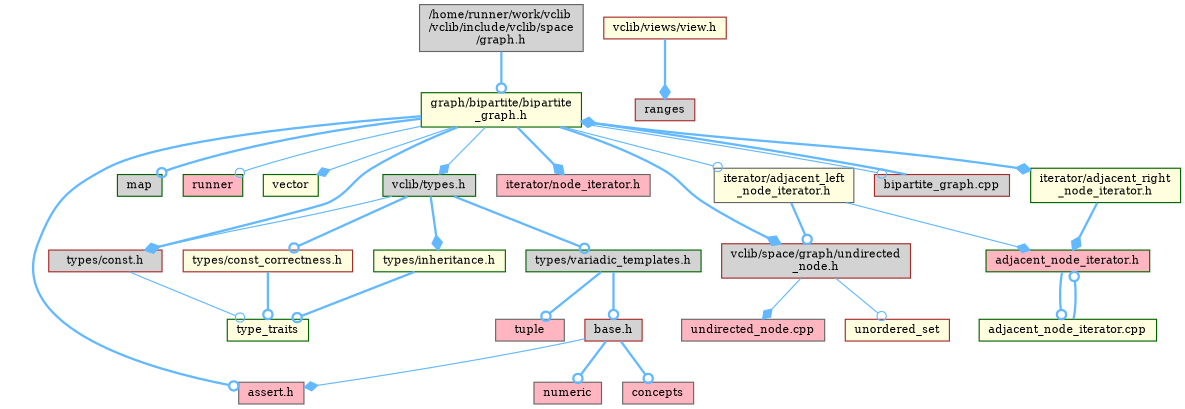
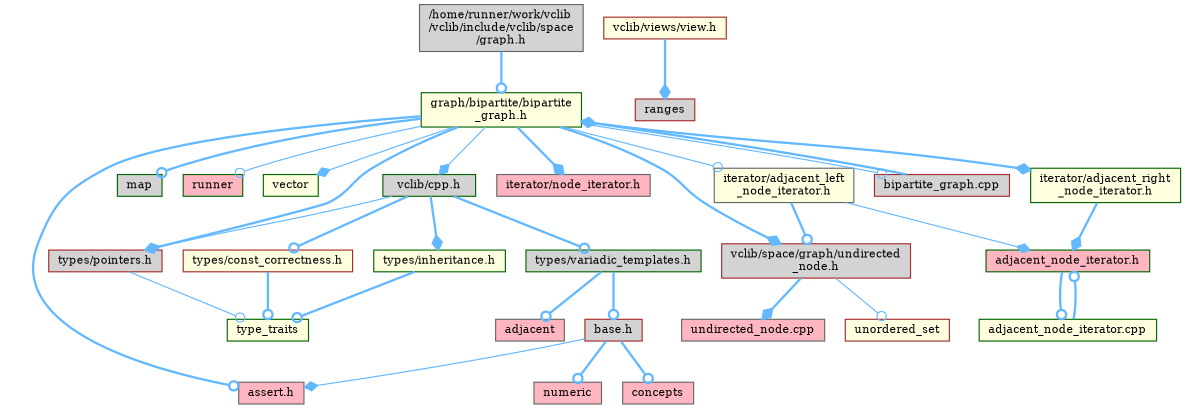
  digraph {
    fontname="DejaVu Serif"
    node [color=darkgreen fillcolor=lightyellow fontname="DejaVu Serif" fontsize=10 shape=box style=filled]
    edge [arrowhead=odot color=steelblue1 fontname="DejaVu Serif" fontsize=10 labelfontname=Helvetica labelfontsize=10 style=bold]
    n1 [color=gray40 fillcolor=lightgrey fontcolor=black height=0.2 label="/home/runner/work/vclib\l/vclib/include/vclib/space\l/graph.h" width=0.4]
    n2 [height=0.2 label="graph/bipartite/bipartite\l_graph.h" width=0.4]
    n3 [color=gray40 fillcolor=lightpink height=0.2 label="assert.h" width=0.4]
    n4 [fillcolor=lightgrey height=0.2 label=map width=0.4]
    n5 [fillcolor=lightpink height=0.2 label=runner width=0.4]
    n6 [height=0.2 label=vector width=0.4]
-   n7 [fillcolor=lightgrey height=0.2 label="vclib/types.h" width=0.4]
+   n7 [fillcolor=lightgrey height=0.2 label="vclib/cpp.h" width=0.4]
    n8 [color=brown fillcolor=lightgrey height=0.2 label="vclib/space/graph/undirected\l_node.h" width=0.4]
    n9 [color=gray40 fillcolor=lightpink height=0.2 label="iterator/node_iterator.h" width=0.4]
    n10 [color=gray40 height=0.2 label="iterator/adjacent_left\l_node_iterator.h" width=0.4]
    n11 [height=0.2 label="iterator/adjacent_right\l_node_iterator.h" width=0.4]
    n12 [color=brown fillcolor=lightgrey height=0.2 label="bipartite_graph.cpp" width=0.4]
-   n13 [color=brown fillcolor=lightgrey height=0.2 label="types/const.h" width=0.4]
+   n13 [color=brown fillcolor=lightgrey height=0.2 label="types/pointers.h" width=0.4]
    n14 [color=brown height=0.2 label="vclib/views/view.h" width=0.4]
    n15 [color=brown fillcolor=lightgrey height=0.2 label=ranges width=0.4]
    n16 [color=brown height=0.2 label="types/const_correctness.h" width=0.4]
    n17 [height=0.2 label="types/inheritance.h" width=0.4]
    n18 [fillcolor=lightgrey height=0.2 label="types/variadic_templates.h" width=0.4]
    n19 [color=brown height=0.2 label=unordered_set width=0.4]
    n20 [color=gray40 fillcolor=lightpink height=0.2 label="undirected_node.cpp" width=0.4]
    n21 [fillcolor=lightpink height=0.2 label="adjacent_node_iterator.h" width=0.4]
    n22 [height=0.2 label=type_traits width=0.4]
    n23 [color=brown fillcolor=lightgrey height=0.2 label="base.h" width=0.4]
-   n24 [color=gray40 fillcolor=lightpink height=0.2 label=tuple width=0.4]
+   n24 [color=gray40 fillcolor=lightpink height=0.2 label=adjacent width=0.4]
    n25 [color=gray40 fillcolor=lightpink height=0.2 label=concepts width=0.4]
    n26 [color=gray40 fillcolor=lightpink height=0.2 label=numeric width=0.4]
    n27 [height=0.2 label="adjacent_node_iterator.cpp" width=0.4]
    n1 -> n2
    n2 -> n3
    n2 -> n4
    n2 -> n5 [style=solid]
    n2 -> n6 [arrowhead=diamond style=solid]
    n2 -> n7 [arrowhead=diamond style=solid]
    n2 -> n8 [arrowhead=diamond]
    n2 -> n9 [arrowhead=diamond]
    n2 -> n10 [style=solid]
    n2 -> n11 [arrowhead=diamond]
    n2 -> n12 [style=solid]
    n2 -> n13 [arrowhead=diamond]
    n7 -> n13 [arrowhead=diamond style=solid]
    n7 -> n16
    n7 -> n17 [arrowhead=diamond]
    n7 -> n18
    n8 -> n19 [style=solid]
-   n8 -> n20 [arrowhead=diamond style=solid]
+   n8 -> n20 [arrowhead=diamond]
    n10 -> n8
    n10 -> n21 [arrowhead=diamond style=solid]
    n11 -> n21 [arrowhead=diamond]
    n12 -> n2 [arrowhead=diamond]
    n13 -> n22 [style=solid]
    n14 -> n15 [arrowhead=diamond]
    n16 -> n22
    n17 -> n22
    n18 -> n23
    n18 -> n24
    n21 -> n27
    n23 -> n3 [arrowhead=diamond style=solid]
    n23 -> n25
    n23 -> n26
    n27 -> n21
  }
